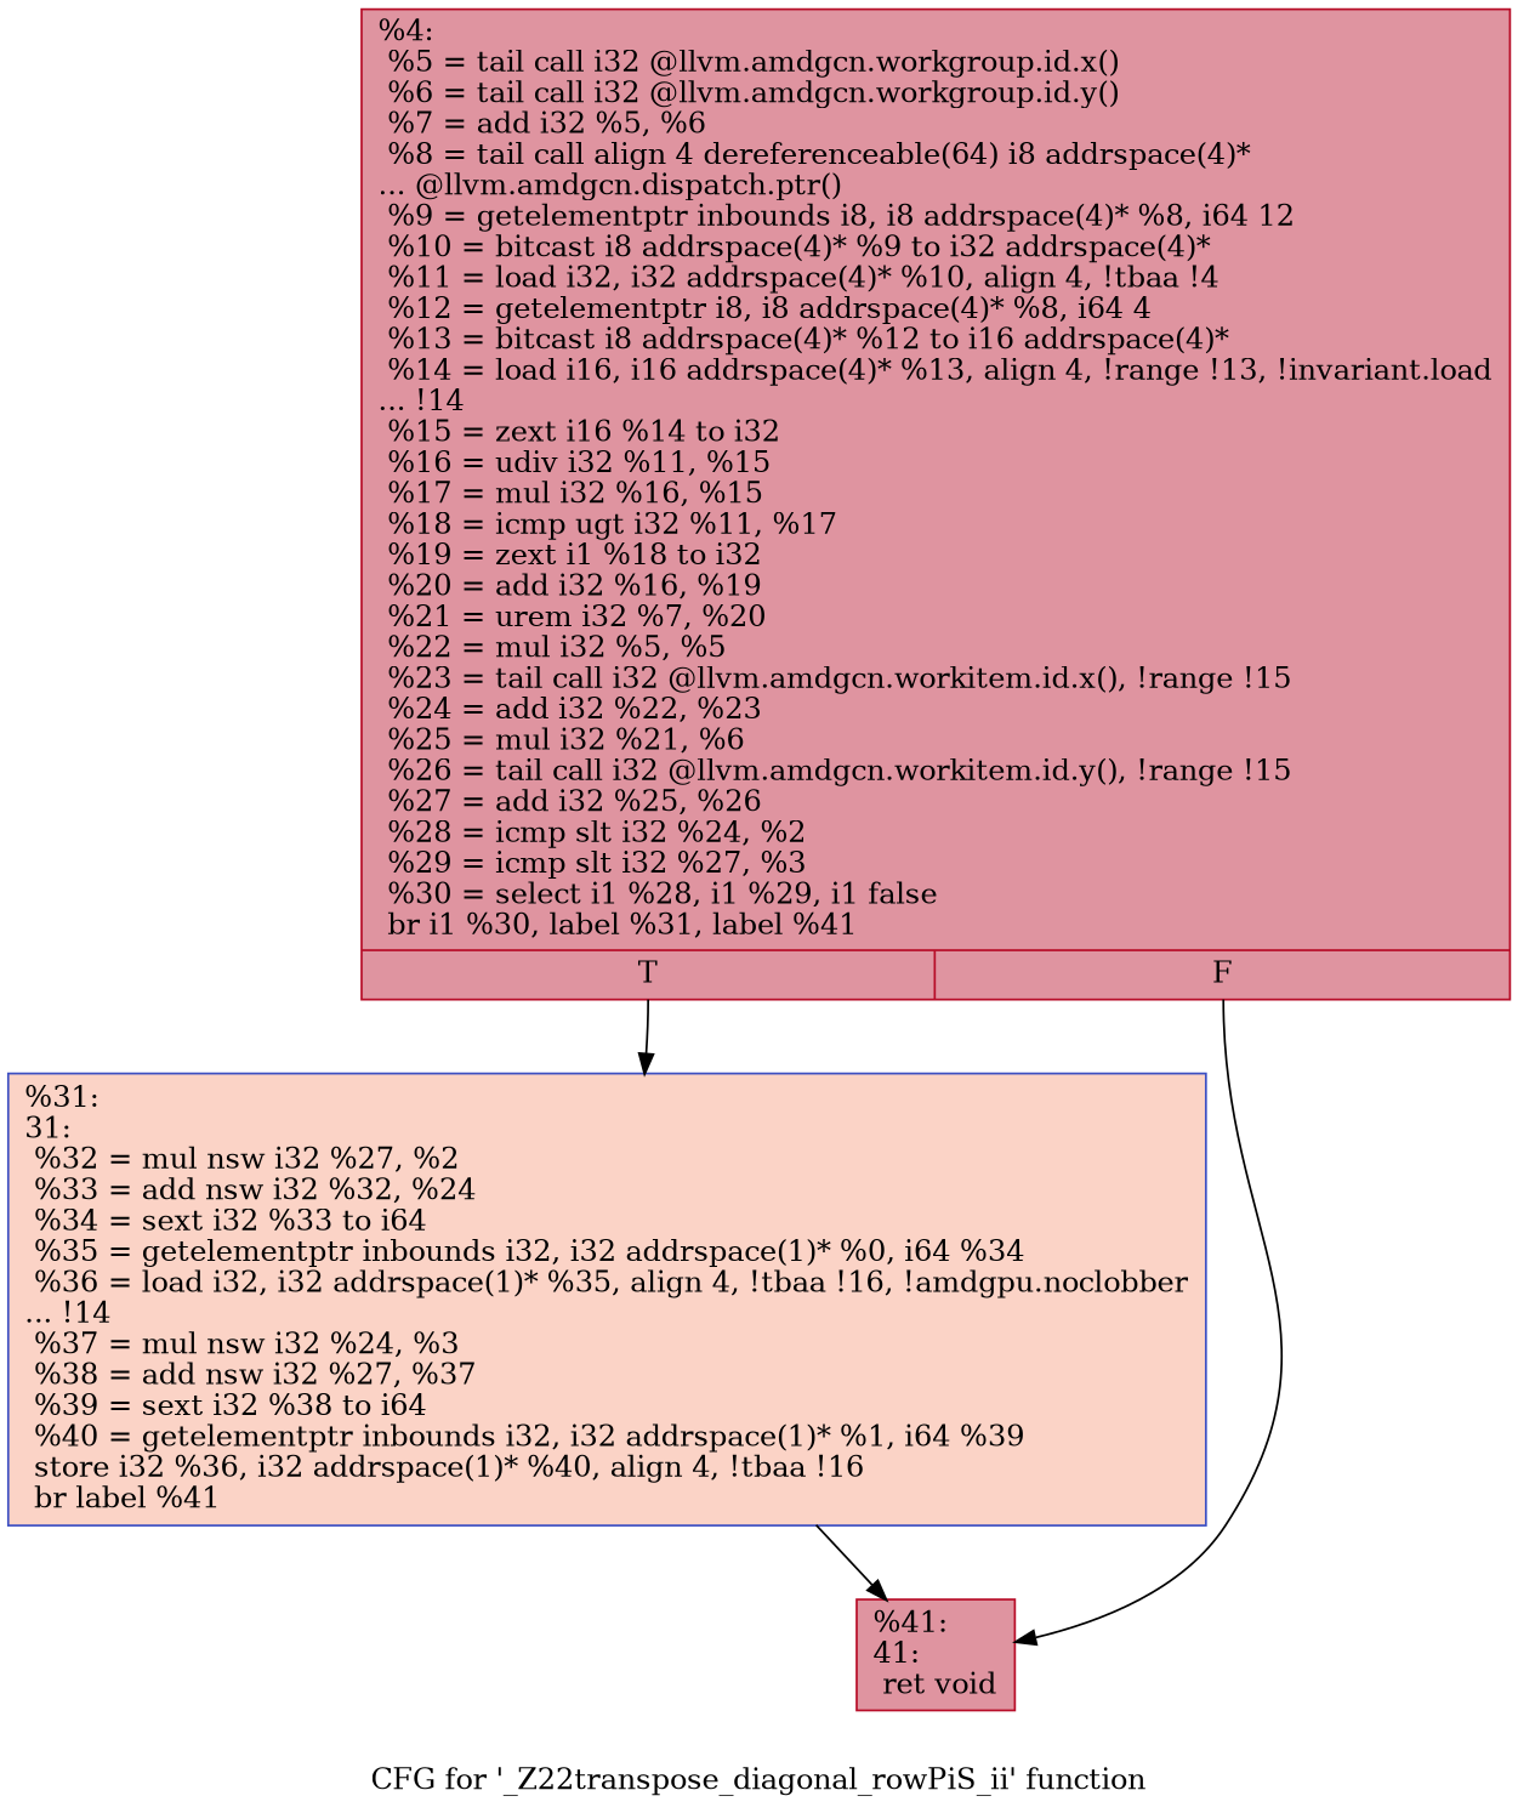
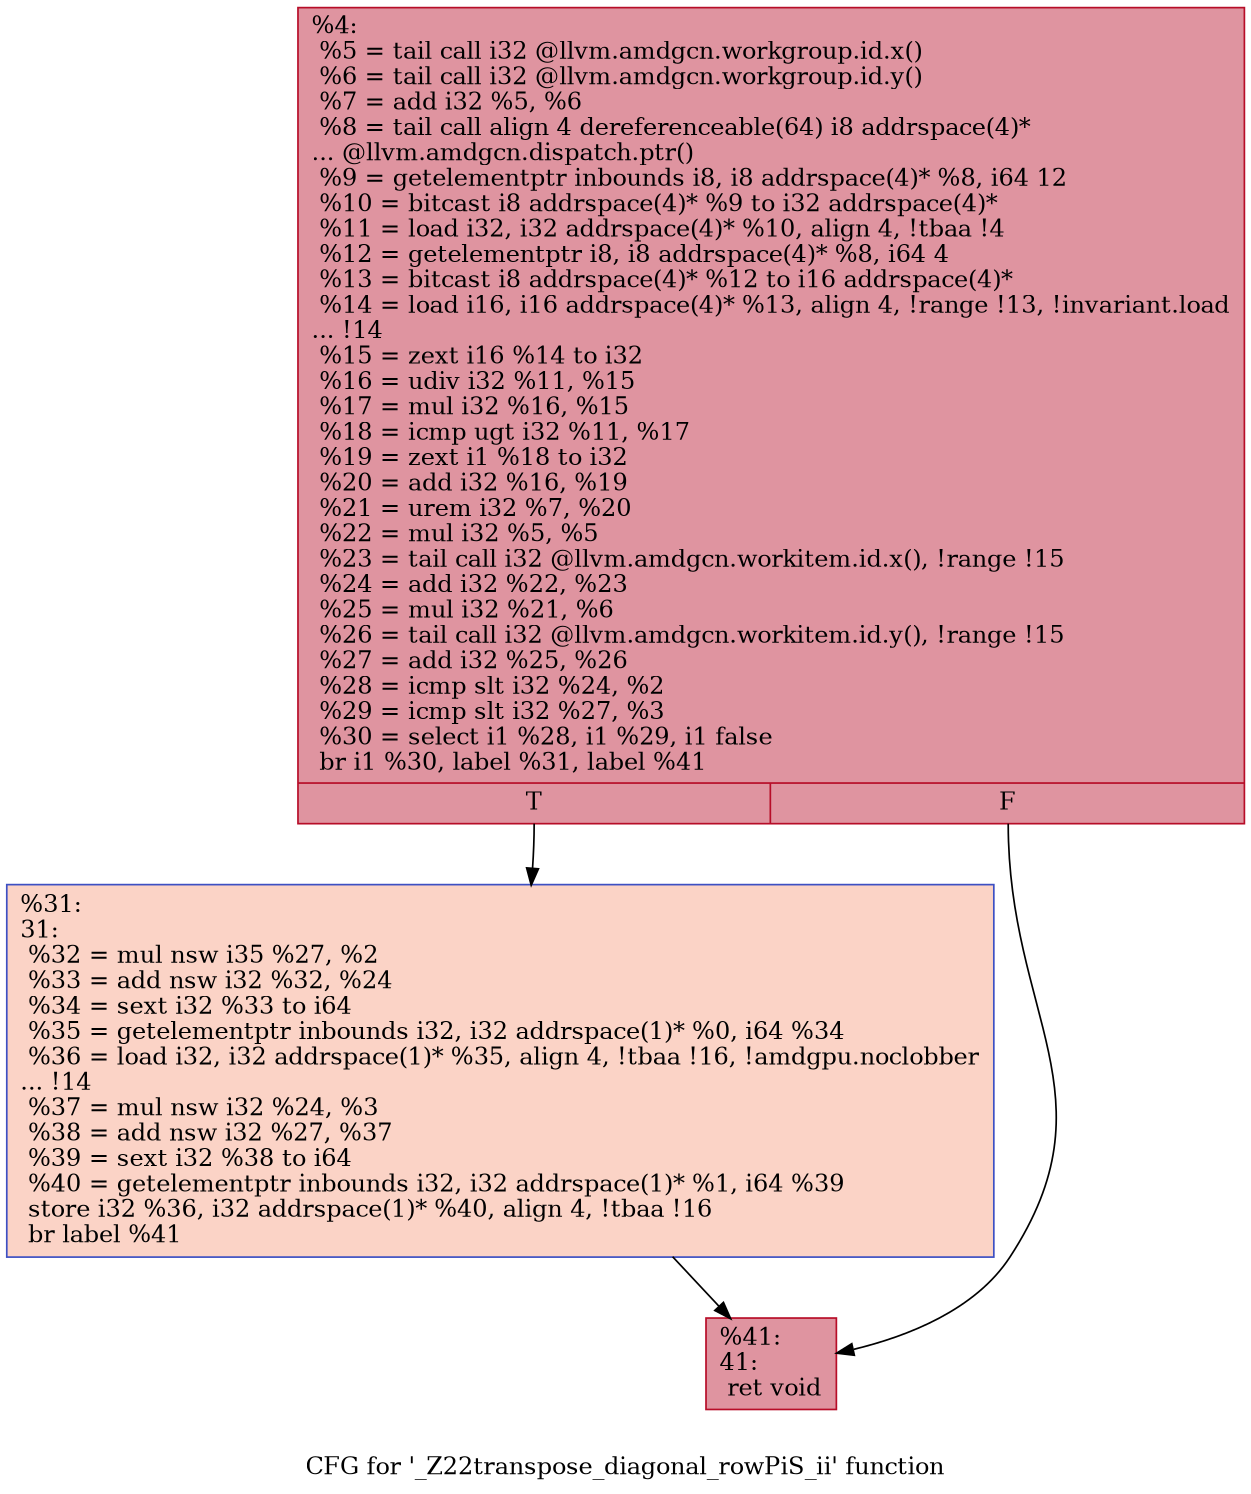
  digraph {
    label="CFG for '_Z22transpose_diagonal_rowPiS_ii' function"
    node [color="#b70d28ff" fillcolor="#b70d2870" shape=record style=filled]
    n1 [label="{%4:\l  %5 = tail call i32 @llvm.amdgcn.workgroup.id.x()\l  %6 = tail call i32 @llvm.amdgcn.workgroup.id.y()\l  %7 = add i32 %5, %6\l  %8 = tail call align 4 dereferenceable(64) i8 addrspace(4)*\l... @llvm.amdgcn.dispatch.ptr()\l  %9 = getelementptr inbounds i8, i8 addrspace(4)* %8, i64 12\l  %10 = bitcast i8 addrspace(4)* %9 to i32 addrspace(4)*\l  %11 = load i32, i32 addrspace(4)* %10, align 4, !tbaa !4\l  %12 = getelementptr i8, i8 addrspace(4)* %8, i64 4\l  %13 = bitcast i8 addrspace(4)* %12 to i16 addrspace(4)*\l  %14 = load i16, i16 addrspace(4)* %13, align 4, !range !13, !invariant.load\l... !14\l  %15 = zext i16 %14 to i32\l  %16 = udiv i32 %11, %15\l  %17 = mul i32 %16, %15\l  %18 = icmp ugt i32 %11, %17\l  %19 = zext i1 %18 to i32\l  %20 = add i32 %16, %19\l  %21 = urem i32 %7, %20\l  %22 = mul i32 %5, %5\l  %23 = tail call i32 @llvm.amdgcn.workitem.id.x(), !range !15\l  %24 = add i32 %22, %23\l  %25 = mul i32 %21, %6\l  %26 = tail call i32 @llvm.amdgcn.workitem.id.y(), !range !15\l  %27 = add i32 %25, %26\l  %28 = icmp slt i32 %24, %2\l  %29 = icmp slt i32 %27, %3\l  %30 = select i1 %28, i1 %29, i1 false\l  br i1 %30, label %31, label %41\l|{<s0>T|<s1>F}}"]
-   n2 [color="#3d50c3ff" fillcolor="#f59c7d70" label="{%31:\l31:                                               \l  %32 = mul nsw i32 %27, %2\l  %33 = add nsw i32 %32, %24\l  %34 = sext i32 %33 to i64\l  %35 = getelementptr inbounds i32, i32 addrspace(1)* %0, i64 %34\l  %36 = load i32, i32 addrspace(1)* %35, align 4, !tbaa !16, !amdgpu.noclobber\l... !14\l  %37 = mul nsw i32 %24, %3\l  %38 = add nsw i32 %27, %37\l  %39 = sext i32 %38 to i64\l  %40 = getelementptr inbounds i32, i32 addrspace(1)* %1, i64 %39\l  store i32 %36, i32 addrspace(1)* %40, align 4, !tbaa !16\l  br label %41\l}"]
+   n2 [color="#3d50c3ff" fillcolor="#f59c7d70" label="{%31:\l31:                                               \l  %32 = mul nsw i35 %27, %2\l  %33 = add nsw i32 %32, %24\l  %34 = sext i32 %33 to i64\l  %35 = getelementptr inbounds i32, i32 addrspace(1)* %0, i64 %34\l  %36 = load i32, i32 addrspace(1)* %35, align 4, !tbaa !16, !amdgpu.noclobber\l... !14\l  %37 = mul nsw i32 %24, %3\l  %38 = add nsw i32 %27, %37\l  %39 = sext i32 %38 to i64\l  %40 = getelementptr inbounds i32, i32 addrspace(1)* %1, i64 %39\l  store i32 %36, i32 addrspace(1)* %40, align 4, !tbaa !16\l  br label %41\l}"]
    n3 [label="{%41:\l41:                                               \l  ret void\l}"]
    n1 -> n2 [tailport=s0]
    n1 -> n3 [tailport=s1]
    n2 -> n3
  }
